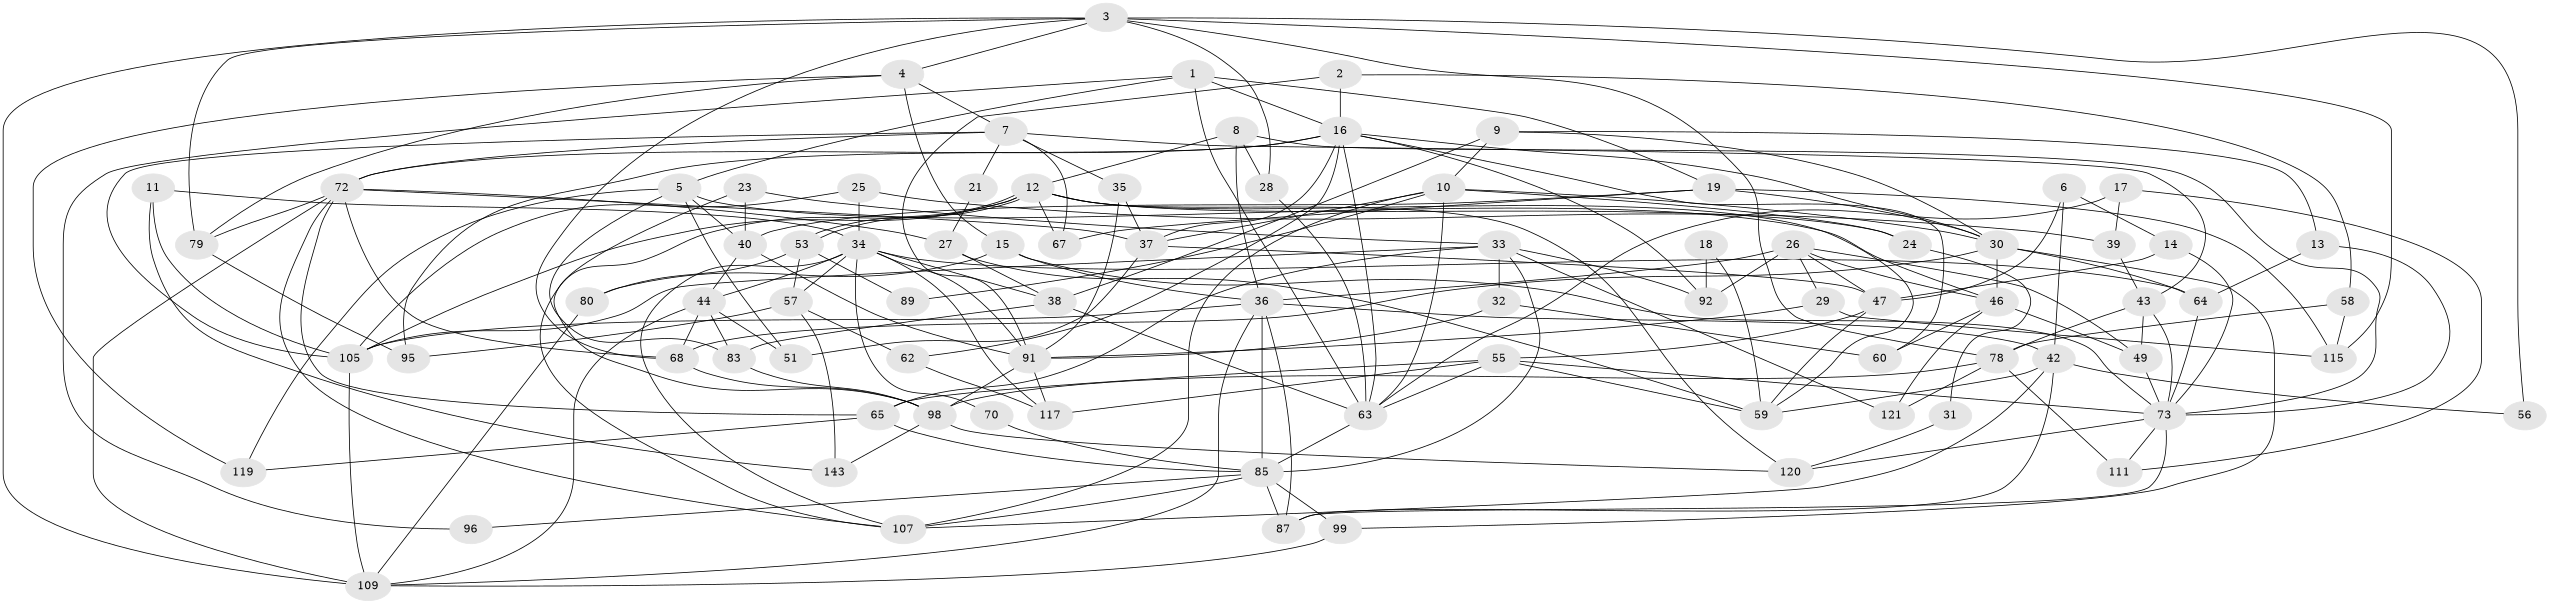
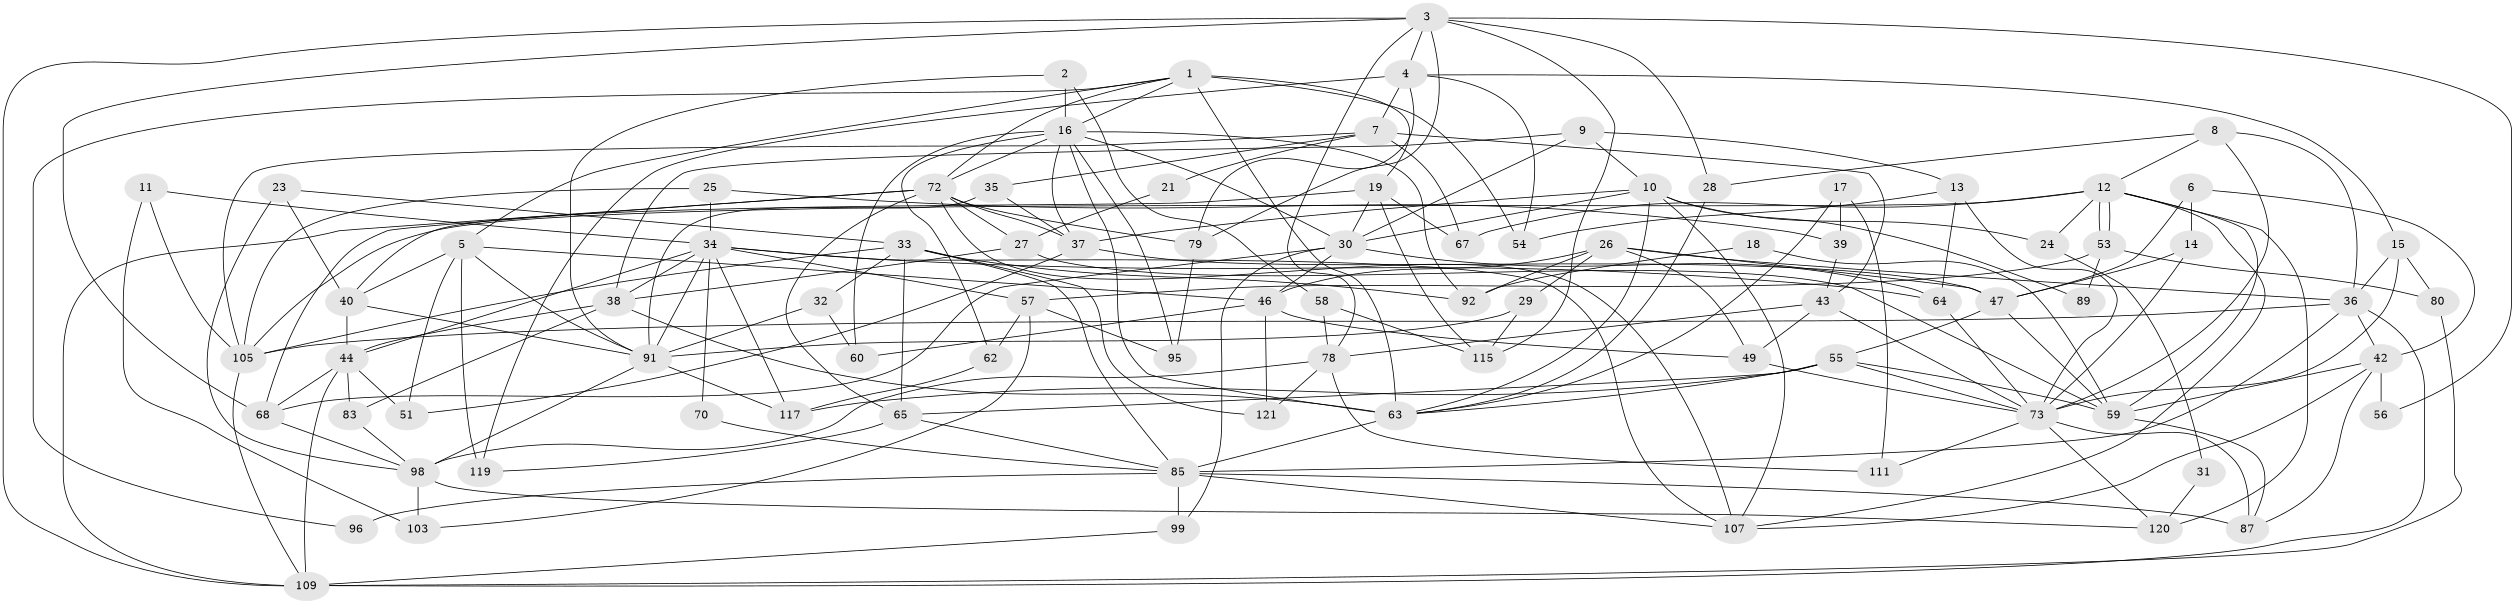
  graph {
    node [color=gray90 style=filled]
    1 [super="+20"]
    5 [super="+97"]
    16 [super="+72"]
    19 [super="+45"]
+   54
    63 [super="+122"]
    96
    91 [super="+101"]
    119
    46 [super="+100"]
    n11 [label=51]
    40 [super="+82"]
    n13 [label=72 super="+66"]
    30 [super="+41"]
    37 [super="+74"]
    60
    62
    92
    95
    115
    67
    85 [super="+114"]
    2
    58
    78 [super="+93"]
    98 [super="+116"]
    117
    3 [super="+76"]
    4
    28
    56
    68
    79 [super="+89"]
    109 [super="+113"]
    7 [super="+51"]
    15 [super="+90"]
    111
    121
    21
    35
    43 [super="+112"]
    105
    36 [super="+50"]
    73 [super="+75"]
    80
    49
    6
    14
    42 [super="+118"]
    47
    107 [super="+110"]
    59 [super="+106"]
    87
    55 [super="+77"]
    27 [super="+52"]
    65 [super="+94"]
    12 [super="+48"]
    24
    53
    120
    8
    10 [super="+61"]
    n63 [label=89]
    9
    13
    38 [super="+102"]
    64 [super="+81"]
    99
    44 [super="+108"]
    83
    31
    34 [super="+69"]
    57 [super="+86"]
    70
    11
-   103 [label=143]
+   103
    17
    39
    18
    33 [super="+104"]
    32
    23
    25
    26 [super="+84"]
    29
    1 -- 5
    1 -- 16
    1 -- 19
+   1 -- 54
    1 -- 63 [weight=2]
    1 -- 96
-   5 -- 83
+   5 -- 91
    5 -- 119
    5 -- 46
    5 -- n11
    5 -- 40
    16 -- 63
    16 -- n13
    16 -- 30
    16 -- 37
    16 -- 60
    16 -- 62
    16 -- 92
    16 -- 95
    19 -- 40
    19 -- 30
    19 -- 115
    19 -- 67
    63 -- 85
    91 -- 98
    91 -- 117
    46 -- 60
    46 -- 121
    46 -- 49
    40 -- 91
    40 -- 44
    n13 -- 37
    n13 -- 68
    n13 -- 79
    n13 -- 109
    n13 -- 107
    n13 -- 27
    n13 -- 65
    30 -- 46
    30 -- 68
    30 -- 64
    30 -- 99
    37 -- n11
    37 -- 47
    62 -- 117
    85 -- 96
    85 -- 107
    85 -- 87 [weight=2]
    85 -- 99
    2 -- 16
    2 -- 91
    2 -- 58
    58 -- 115
    58 -- 78
    78 -- 98
    78 -- 111
    78 -- 121
    98 -- 120
    98 -- 103
    3 -- 115
    3 -- 78
    3 -- 4
    3 -- 28
    3 -- 56
    3 -- 68
    3 -- 79
    3 -- 109
+   4 -- 54
    4 -- 119
    4 -- 79
    4 -- 7
    4 -- 15
    28 -- 63
    68 -- 98
    79 -- 95
-   7 -- n13
+   1 -- n13
    7 -- 67
    7 -- 21
    7 -- 35
    7 -- 43
    7 -- 105
    15 -- 36
    15 -- 73
    15 -- 80
    21 -- 27
    35 -- 91
    35 -- 37
    43 -- 78
    43 -- 73
    43 -- 49
    105 -- 109
    36 -- 85
    36 -- 109
    36 -- 105
    36 -- 42
    73 -- 111
    73 -- 87
    73 -- 120
    80 -- 109
    49 -- 73
    6 -- 14
    6 -- 42
    6 -- 47
    14 -- 73
    14 -- 47
    42 -- 56
    42 -- 107
    42 -- 59
    42 -- 87
    47 -- 59
    47 -- 55
-   36 -- 87
+   59 -- 87
    55 -- 63
    55 -- 117
    55 -- 73
    55 -- 59
    55 -- 65
    27 -- 59
    27 -- 38
    65 -- 119
    65 -- 85
    12 -- 67
    12 -- 105
    12 -- 107
    12 -- 59
    12 -- 24
    12 -- 53
    12 -- 53
    12 -- 120
    24 -- 31
    53 -- 80
    53 -- n63
    53 -- 57
    8 -- 28
    8 -- 36
    8 -- 73
    8 -- 12
    10 -- 63
    10 -- 30
    10 -- 37
    10 -- 107
    10 -- 24
    10 -- n63
    9 -- 30
    9 -- 10
    9 -- 13
    9 -- 38
+   13 -- 54
    13 -- 73
    13 -- 64
    38 -- 63
+   38 -- 44
    38 -- 83
    64 -- 73
    99 -- 109
    44 -- n11
    44 -- 68
    44 -- 109
    44 -- 83
    83 -- 98
    31 -- 120
    34 -- 91
    34 -- 117
    34 -- 107
    34 -- 38
    34 -- 64
    34 -- 44 [weight=2]
    34 -- 57
    34 -- 70
    57 -- 62
    57 -- 95
    57 -- 103
    70 -- 85
    11 -- 105
    11 -- 34
    11 -- 103
    17 -- 63
    17 -- 111
    17 -- 39
    39 -- 43
    18 -- 92
    18 -- 59
    33 -- 92
    33 -- 85
    33 -- 121
    33 -- 105
    33 -- 65
    33 -- 32
    32 -- 91
    32 -- 60
    23 -- 40
    23 -- 98
    23 -- 33
    25 -- 105
    25 -- 34
    25 -- 39
    26 -- 46
    26 -- 92
    26 -- 36
    26 -- 49
    26 -- 47
    26 -- 29
    29 -- 91
    29 -- 115
  }
